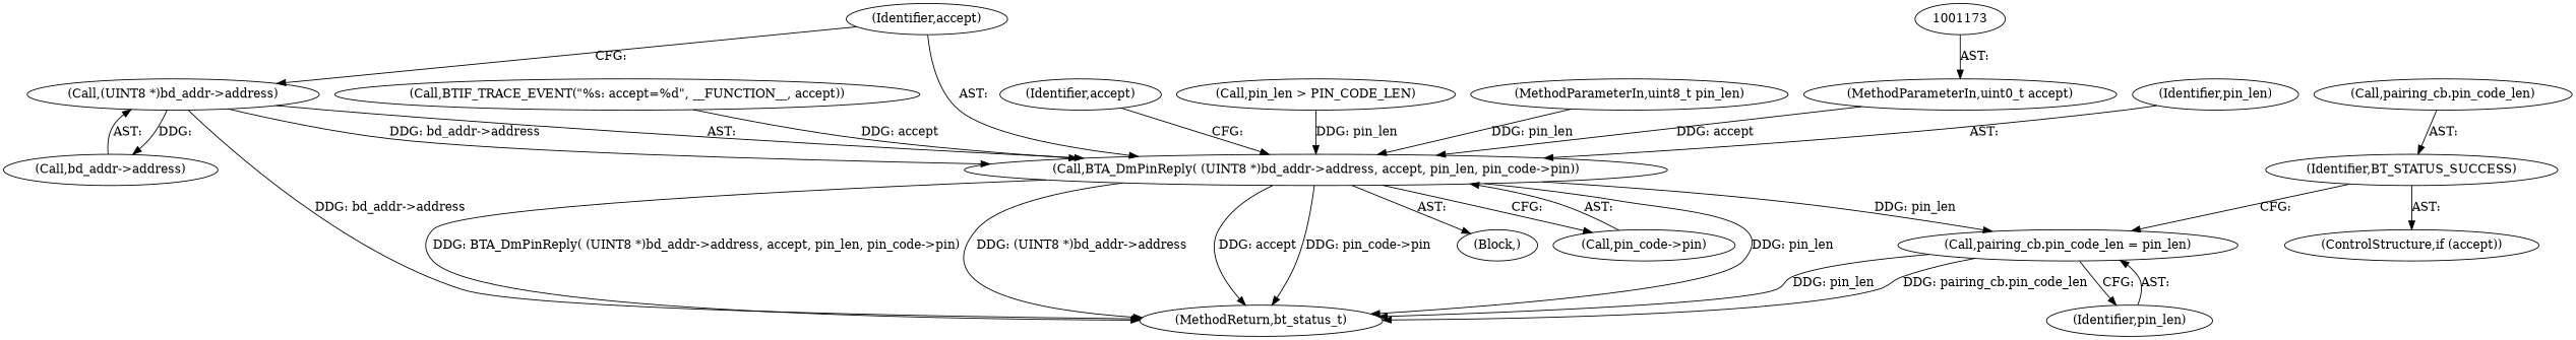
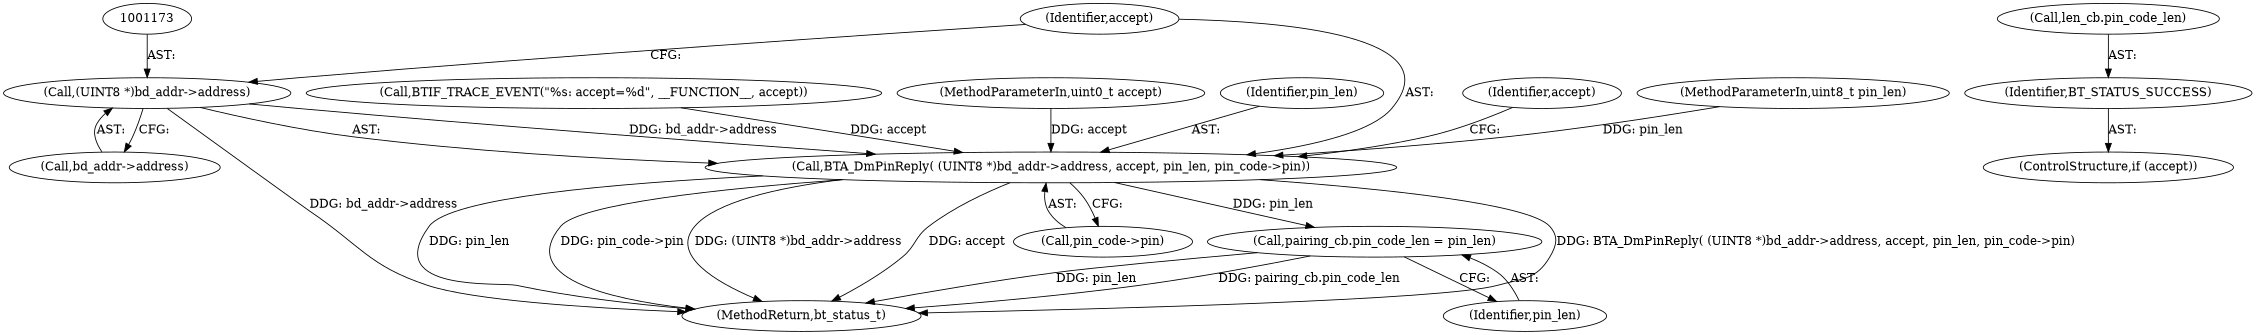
  digraph {
    n1 [label="(Call,(UINT8 *)bd_addr->address)"]
    n2 [label="(Call,BTA_DmPinReply( (UINT8 *)bd_addr->address, accept, pin_len, pin_code->pin))"]
    n3 [label="(MethodReturn,bt_status_t)"]
    n4 [label="(Call,bd_addr->address)"]
    n5 [label="(Call,pairing_cb.pin_code_len = pin_len)"]
-   n6 [label="(Block,)"]
    n7 [label="(Call,pin_code->pin)"]
    n8 [label="(Identifier,pin_len)"]
    n9 [label="(ControlStructure,if (accept))"]
    n10 [label="(Identifier,pin_len)"]
    n11 [label="(Identifier,accept)"]
    n12 [label="(Call,BTIF_TRACE_EVENT(\"%s: accept=%d\", __FUNCTION__, accept))"]
-   n13 [label="(Call,pairing_cb.pin_code_len)"]
+   n13 [label="(Call,len_cb.pin_code_len)"]
    n14 [label="(Identifier,BT_STATUS_SUCCESS)"]
    n15 [label="(MethodParameterIn,uint0_t accept)"]
    n16 [label="(Identifier,accept)"]
-   n17 [label="(Call,pin_len > PIN_CODE_LEN)"]
    n18 [label="(MethodParameterIn,uint8_t pin_len)"]
    n19 [label=1001173]
    n1 -> n2 [label="AST: "]
    n1 -> n2 [label="DDG: bd_addr->address"]
    n1 -> n3 [label="DDG: bd_addr->address"]
-   n1 -> n4 [label="DDG: "]
+   n1 -> n4 [label="CFG: "]
    n2 -> n3 [label="DDG: (UINT8 *)bd_addr->address"]
    n2 -> n3 [label="DDG: accept"]
    n2 -> n3 [label="DDG: pin_len"]
    n2 -> n3 [label="DDG: pin_code->pin"]
    n2 -> n3 [label="DDG: BTA_DmPinReply( (UINT8 *)bd_addr->address, accept, pin_len, pin_code->pin)"]
    n2 -> n5 [label="DDG: pin_len"]
-   n2 -> n6 [label="AST: "]
    n2 -> n7 [label="CFG: "]
    n4 -> n1 [label="AST: "]
    n5 -> n3 [label="DDG: pairing_cb.pin_code_len"]
    n5 -> n3 [label="DDG: pin_len"]
    n5 -> n8 [label="CFG: "]
    n7 -> n2 [label="AST: "]
    n8 -> n5 [label="AST: "]
    n10 -> n2 [label="AST: "]
    n11 -> n1 [label="CFG: "]
    n11 -> n2 [label="AST: "]
    n12 -> n2 [label="DDG: accept"]
    n13 -> n14 [label="AST: "]
-   n14 -> n5 [label="CFG: "]
    n14 -> n9 [label="AST: "]
    n15 -> n2 [label="DDG: accept"]
    n16 -> n2 [label="CFG: "]
-   n17 -> n2 [label="DDG: pin_len"]
    n18 -> n2 [label="DDG: pin_len"]
-   n19 -> n15 [label="AST: "]
+   n19 -> n1 [label="AST: "]
  }
